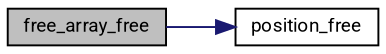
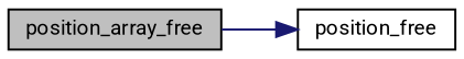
  digraph {
    rankdir=LR
    fontname=Roboto
    node [color=black fontname=Roboto fontsize=10 shape=record]
-   n1 [fillcolor=grey75 fontcolor=black height=0.2 label=free_array_free style=filled width=0.4]
+   n1 [fillcolor=grey75 fontcolor=black height=0.2 label=position_array_free style=filled width=0.4]
    n2 [height=0.2 label=position_free width=0.4]
    n1 -> n2 [color=midnightblue fontname=Roboto fontsize=10 labelfontname=FreeSans labelfontsize=10 style=solid]
  }
